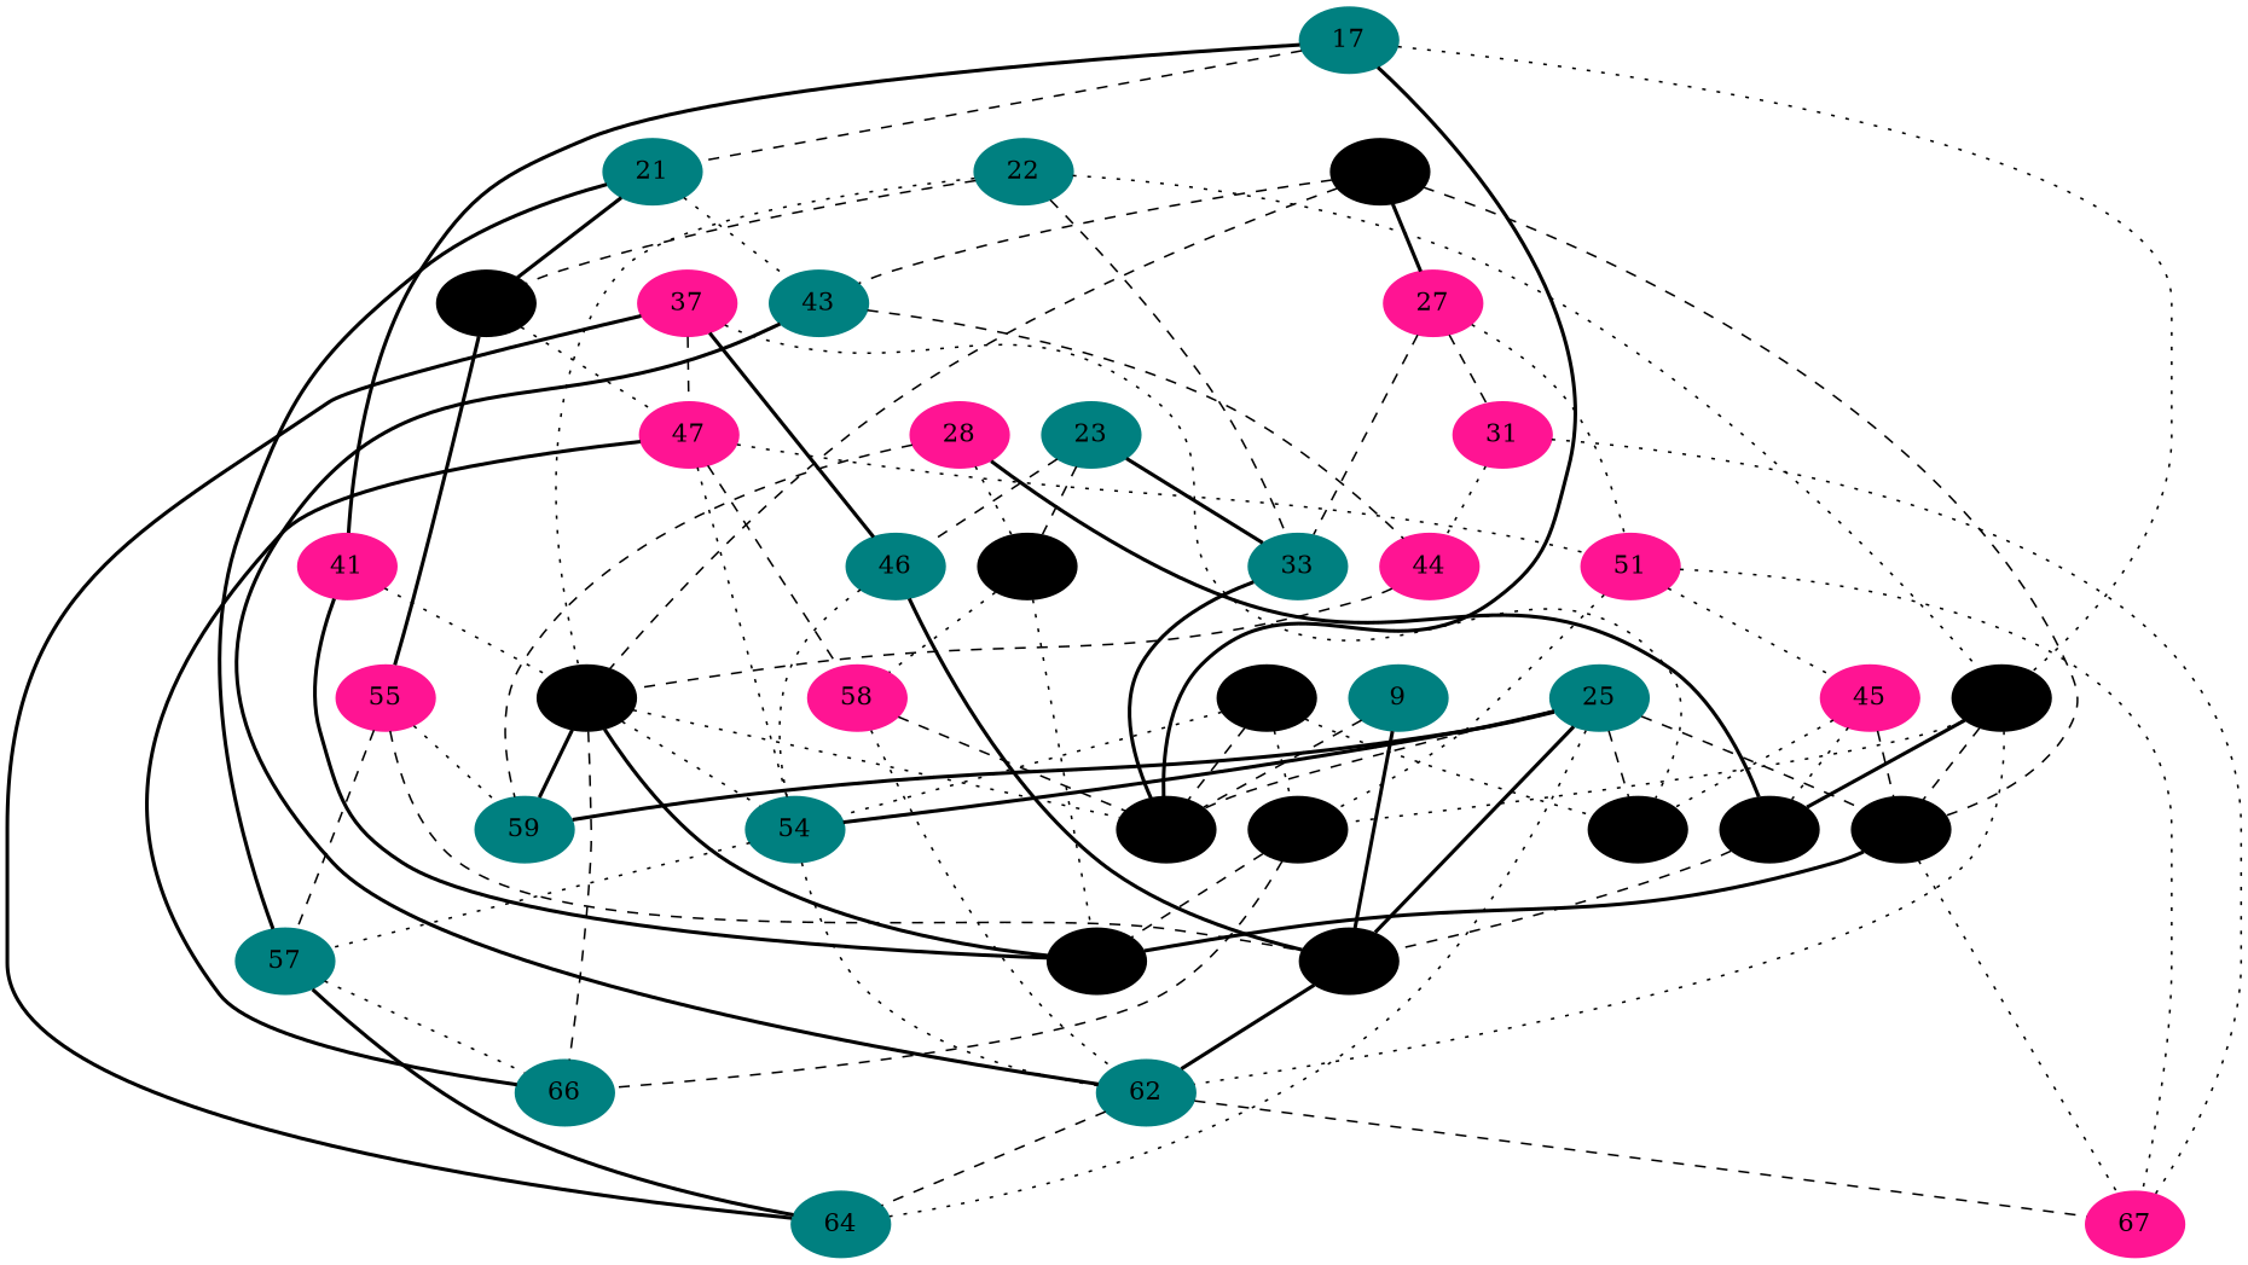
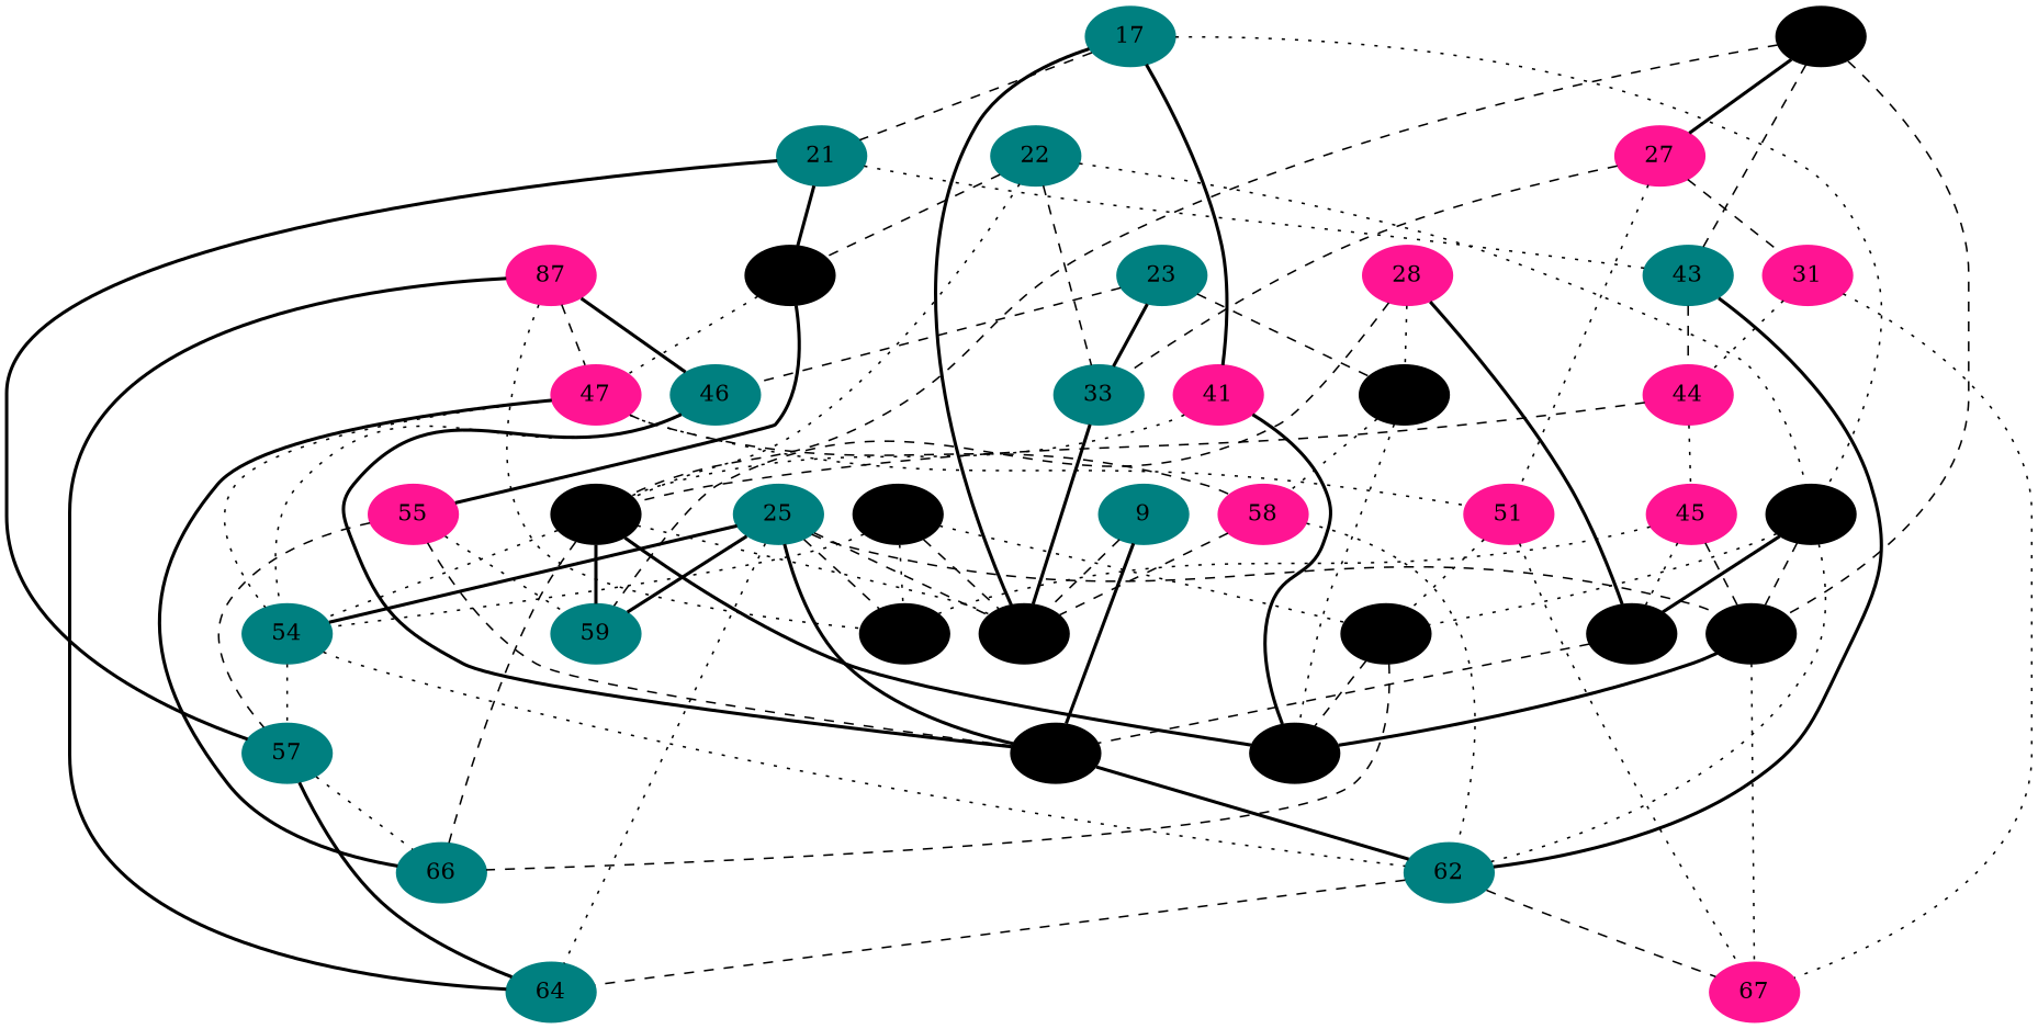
  graph {
    node [color=teal style=filled]
    edge [style=dotted]
    56 [color=black super="+2+32"]
    62 [super="+34"]
    9
    65 [color=black super="+1+61+39"]
    17
    21
    41 [color=deeppink]
    42 [color=black super="+3+38+15"]
    43
    36 [color=black]
    57 [super="+29"]
    49 [color=black super="+24+20"]
    68 [color=black super="+14"]
    48 [color=black super="+5+7"]
    50 [color=black]
    60 [color=black super="+35"]
    18 [color=black]
    27 [color=deeppink]
    33
    31 [color=deeppink]
    51 [color=deeppink super="+4"]
    44 [color=deeppink]
    67 [color=deeppink]
    54 [super="+19+40"]
    59
    66
    47 [color=deeppink super="+26"]
    55 [color=deeppink]
    64
    22
    23
    46 [super="+6"]
    52 [color=black]
    58 [color=deeppink]
    25 [super="+13"]
    63 [color=black]
    28 [color=deeppink]
    45 [color=deeppink]
-   37 [color=deeppink]
+   37 [color=deeppink label=87]
    53 [color=black]
    56 -- 62 [style=bold]
    62 -- 67 [style=dashed]
    62 -- 64 [style=dashed]
    9 -- 56 [style=bold weight=2]
    9 -- 65 [style=dashed weight=2]
    17 -- 65 [style=bold]
    17 -- 21 [style=dashed]
    17 -- 41 [style=bold]
    17 -- 42
    21 -- 43
    21 -- 36 [style=bold]
    21 -- 57 [style=bold]
    41 -- 49
    41 -- 68 [style=bold]
    42 -- 62 [weight=2]
    42 -- 48 [style=dashed weight=2]
    42 -- 50 [style=bold]
    42 -- 60 [weight=3]
    43 -- 62 [style=bold]
    43 -- 44 [style=dashed]
    36 -- 47
    36 -- 55 [style=bold]
    57 -- 66
    57 -- 64 [style=bold]
    49 -- 65 [weight=2]
    49 -- 68 [style=bold]
    49 -- 54
    49 -- 59 [style=bold]
    49 -- 66 [style=dashed]
    48 -- 68 [style=bold weight=2]
    48 -- 67
    50 -- 56 [style=dashed]
    60 -- 68 [style=dashed]
    60 -- 66 [style=dashed]
    18 -- 43 [style=dashed]
    18 -- 49 [style=dashed]
    18 -- 48 [style=dashed]
    18 -- 27 [style=bold]
    27 -- 33 [style=dashed]
    27 -- 31 [style=dashed]
    27 -- 51
    33 -- 65 [style=bold]
    31 -- 44
    31 -- 67
    51 -- 60 [weight=2]
    51 -- 67
    44 -- 49 [style=dashed]
-   51 -- 45
+   44 -- 45
    54 -- 62
    54 -- 57 [weight=2]
    47 -- 51 [weight=2]
    47 -- 54
    47 -- 66 [style=bold]
    47 -- 58 [style=dashed]
    55 -- 56 [style=dashed]
    55 -- 57 [style=dashed]
    55 -- 59
    22 -- 42
    22 -- 36 [style=dashed]
    22 -- 49
    22 -- 33 [style=dashed]
    23 -- 33 [style=bold]
    23 -- 46 [style=dashed weight=2]
    23 -- 52 [style=dashed]
    46 -- 56 [style=bold weight=2]
    46 -- 54
    52 -- 68
    52 -- 58
    58 -- 62
    58 -- 65 [style=dashed]
    25 -- 56 [style=bold]
    25 -- 65 [style=dashed weight=2]
    25 -- 48 [style=dashed]
    25 -- 54 [style=bold weight=3]
    25 -- 59 [style=bold]
    25 -- 64
    25 -- 63 [style=dashed]
    28 -- 50 [style=bold]
    28 -- 59 [style=dashed]
    28 -- 52
    45 -- 48 [style=dashed]
    45 -- 50
    45 -- 63
    37 -- 47 [style=dashed]
    37 -- 64 [style=bold]
    37 -- 46 [style=bold]
    37 -- 63
    53 -- 65 [style=dashed]
    53 -- 60
    53 -- 54
    53 -- 63
  }
